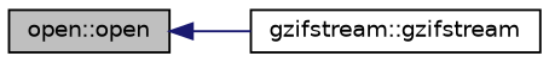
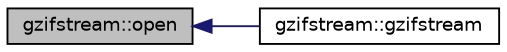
  digraph {
    rankdir=LR
    node [color=black fontname=Helvetica fontsize=10 shape=record style=filled]
-   n1 [fillcolor=grey75 fontcolor=black height=0.2 label="open::open" width=0.4]
+   n1 [fillcolor=grey75 fontcolor=black height=0.2 label="gzifstream::open" width=0.4]
    n2 [fillcolor=white height=0.2 label="gzifstream::gzifstream" width=0.4]
    n1 -> n2 [color=midnightblue dir=back fontname=Helvetica fontsize=10 labelfontname=Helvetica labelfontsize=10 style=solid]
  }
